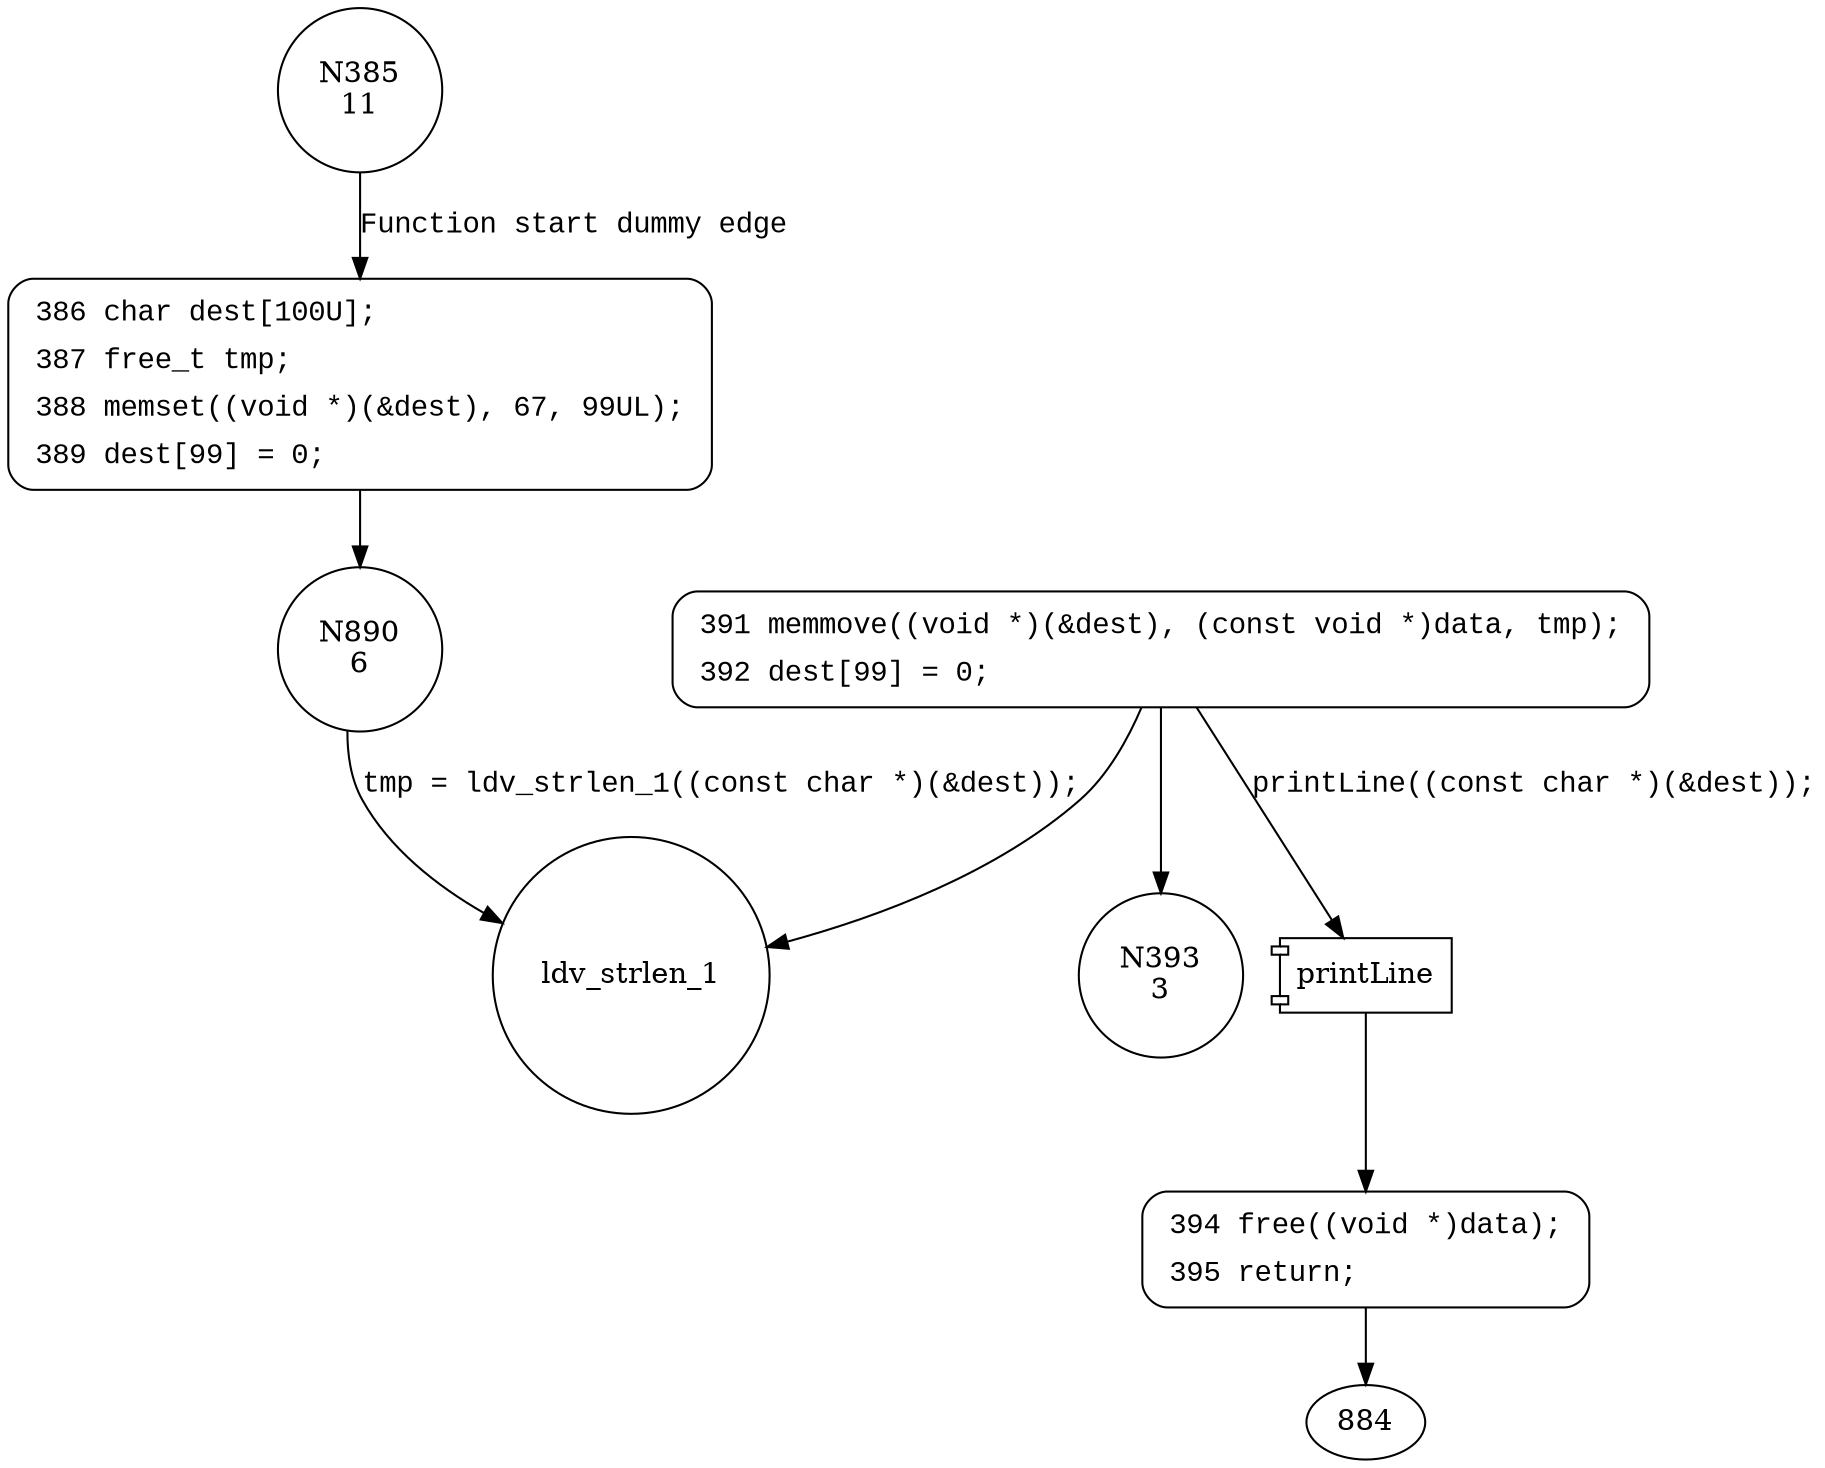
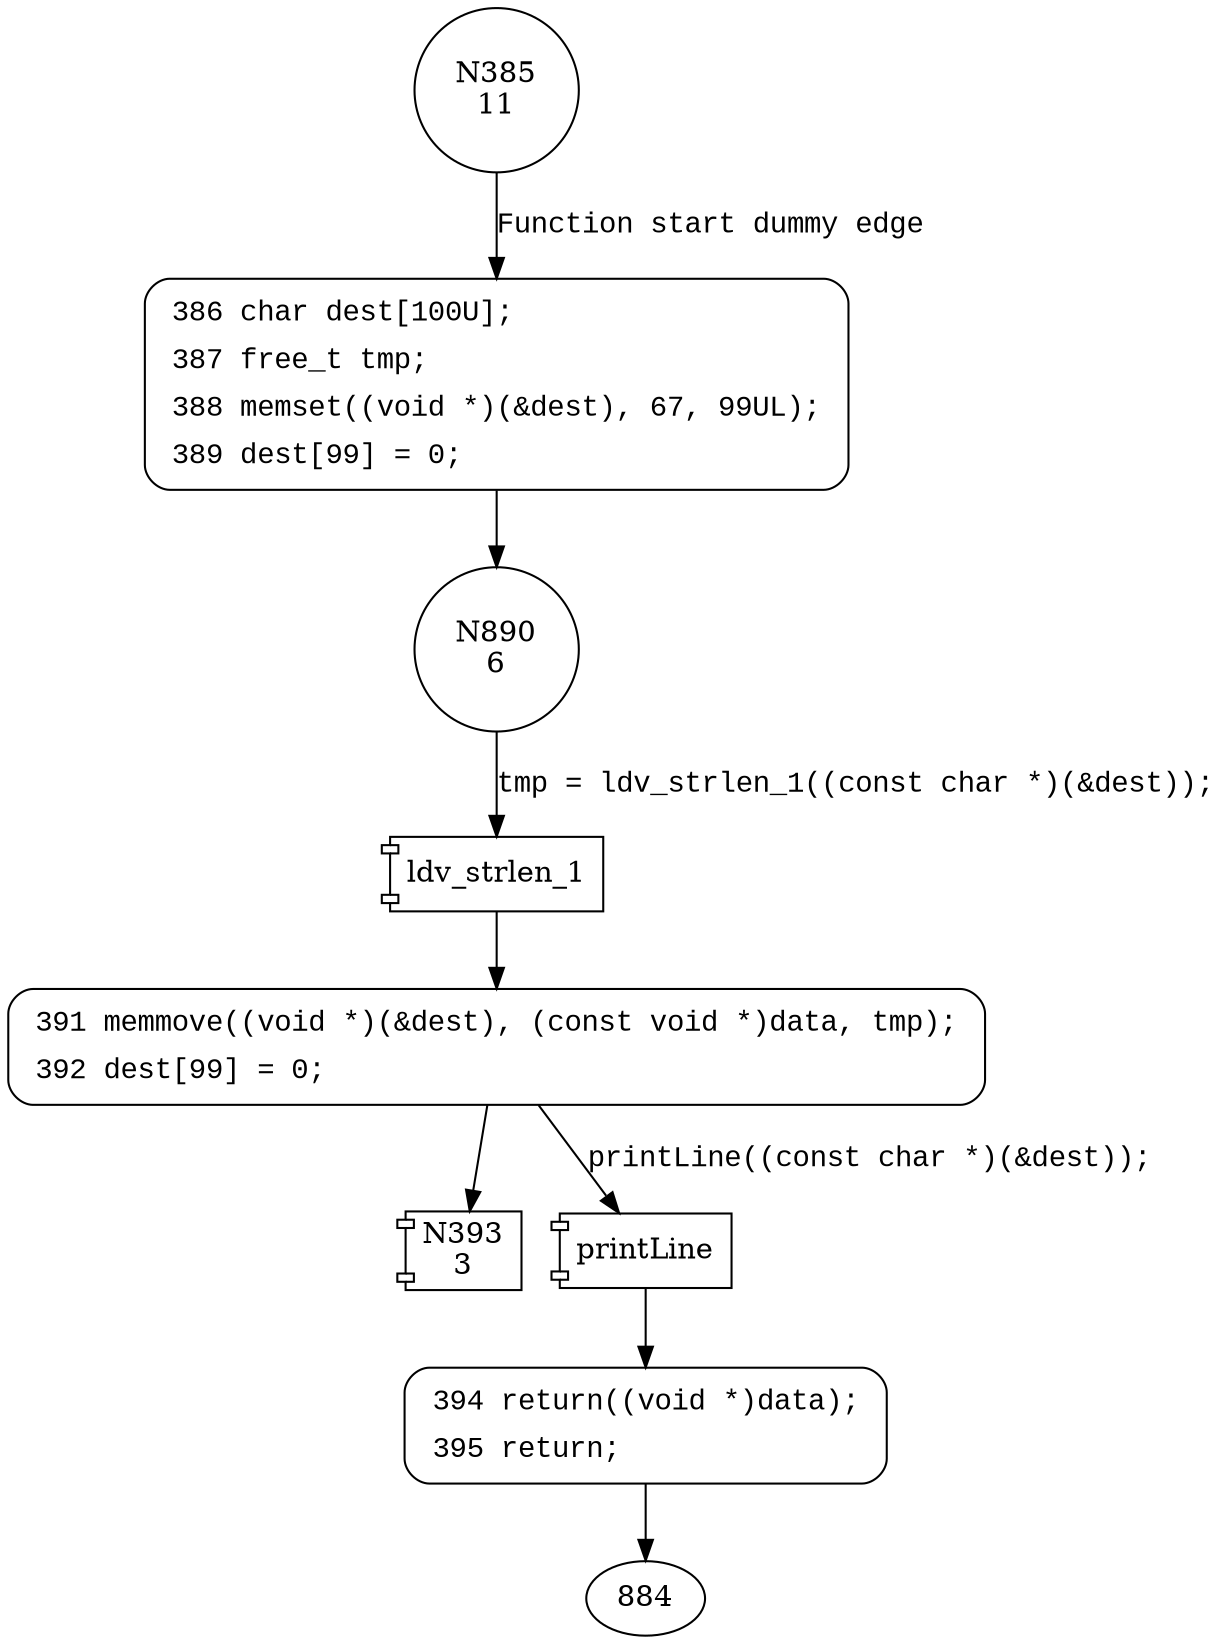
  digraph {
    node [shape=circle]
    edge [fontname="Courier New"]
    n1 [label="N385\n11"]
    n2 [fillcolor=white fontname="Courier New" label=<<table border="0" cellborder="0" cellpadding="3" bgcolor="white"><tr><td align="right">386</td><td align="left">char dest[100U];</td></tr><tr><td align="right">387</td><td align="left">free_t tmp;</td></tr><tr><td align="right">388</td><td align="left">memset((void *)(&amp;dest), 67, 99UL);</td></tr><tr><td align="right">389</td><td align="left">dest[99] = 0;</td></tr></table>> penwidth=1 shape=Mrecord style="filled,bold"]
    n3 [label="N890\n6"]
-   n4 [label=ldv_strlen_1]
+   n4 [label=ldv_strlen_1 shape=component]
    n5 [fillcolor=white fontname="Courier New" label=<<table border="0" cellborder="0" cellpadding="3" bgcolor="white"><tr><td align="right">391</td><td align="left">memmove((void *)(&amp;dest), (const void *)data, tmp);</td></tr><tr><td align="right">392</td><td align="left">dest[99] = 0;</td></tr></table>> penwidth=1 shape=Mrecord style="filled,bold"]
-   n6 [label="N393\n3"]
+   n6 [label="N393\n3" shape=component]
    n7 [label=printLine shape=component]
-   n8 [fillcolor=white fontname="Courier New" label=<<table border="0" cellborder="0" cellpadding="3" bgcolor="white"><tr><td align="right">394</td><td align="left">free((void *)data);</td></tr><tr><td align="right">395</td><td align="left">return;</td></tr></table>> penwidth=1 shape=Mrecord style="filled,bold"]
+   n8 [fillcolor=white fontname="Courier New" label=<<table border="0" cellborder="0" cellpadding="3" bgcolor="white"><tr><td align="right">394</td><td align="left">return((void *)data);</td></tr><tr><td align="right">395</td><td align="left">return;</td></tr></table>> penwidth=1 shape=Mrecord style="filled,bold"]
    n9 [label=884 shape=""]
    n1 -> n2 [label="Function start dummy edge"]
    n2 -> n3 [fontname=""]
    n3 -> n4 [label="tmp = ldv_strlen_1((const char *)(&dest));"]
-   n5 -> n4
+   n4 -> n5
    n5 -> n6 [fontname=""]
    n5 -> n7 [label="printLine((const char *)(&dest));"]
    n7 -> n8
    n8 -> n9 [fontname=""]
  }
